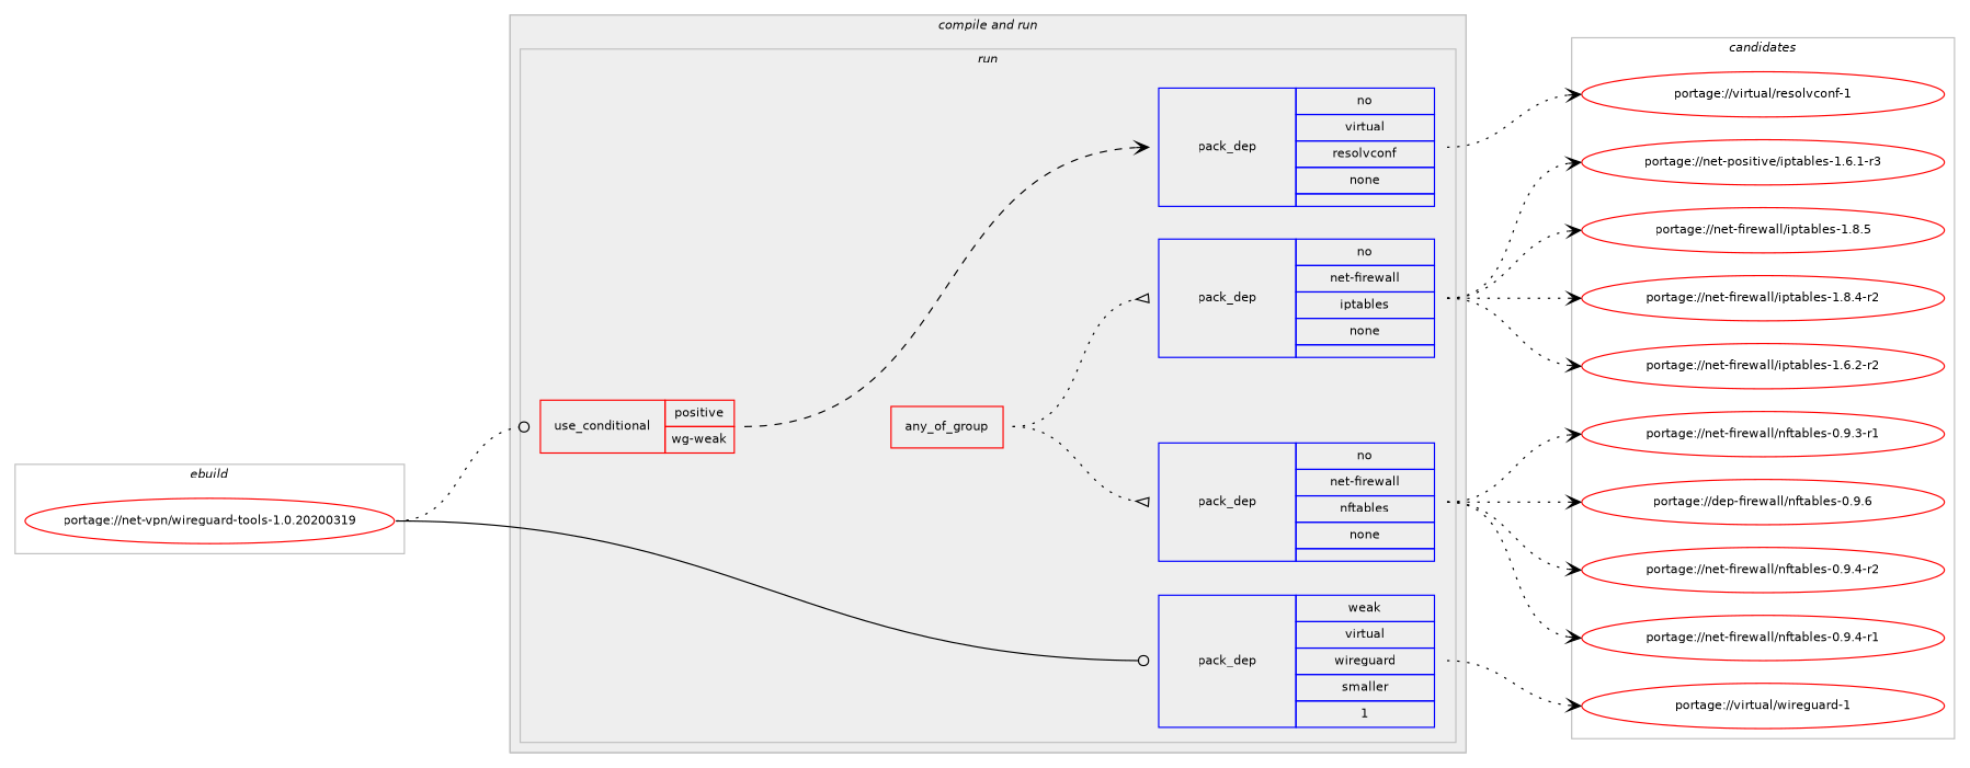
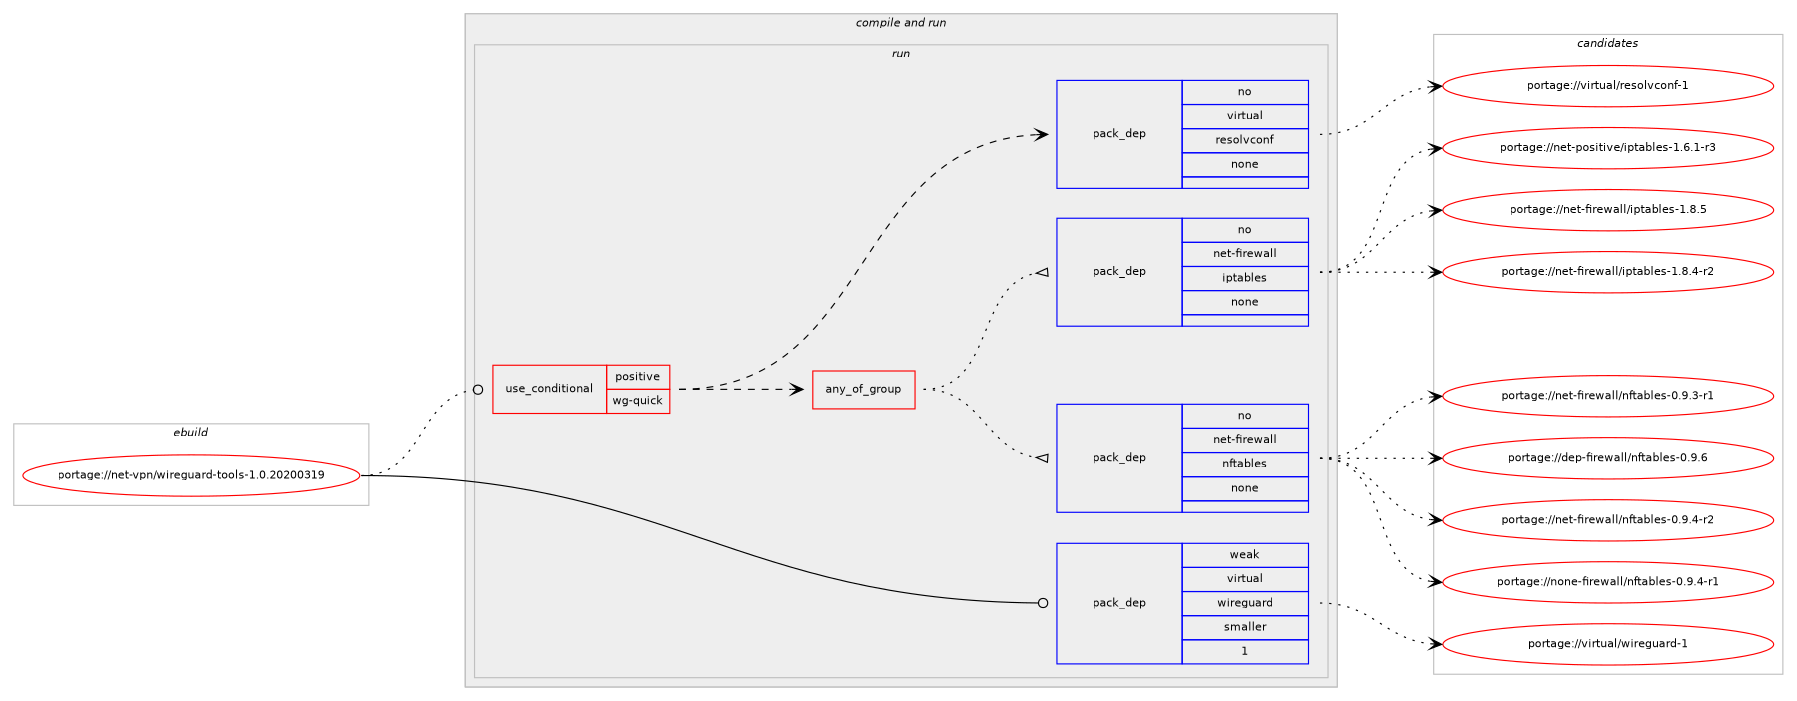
  digraph {
    compound=true
    concentrate=true
    fontname=Helvetica
    fontsize=10
    newrank=true
    rankdir=LR
    ranksep=1.5
    node [color=red fontname=Helvetica fontsize=10]
    edge [arrowhead=vee headport=w style=dotted tailport=e weight=100]
    n1 [label="portage://net-vpn/wireguard-tools-1.0.20200319" width=4]
    n2 [color=blue label=<<TABLE BORDER="0" CELLBORDER="1" CELLSPACING="0" CELLPADDING="4" WIDTH="220"><TR><TD ROWSPAN="6" CELLPADDING="30">pack_dep</TD></TR><TR><TD WIDTH="110">no</TD></TR><TR><TD>net-firewall</TD></TR><TR><TD>nftables</TD></TR><TR><TD>none</TD></TR><TR><TD></TD></TR></TABLE>> shape=none]
    n3 [color=blue label=<<TABLE BORDER="0" CELLBORDER="1" CELLSPACING="0" CELLPADDING="4" WIDTH="220"><TR><TD ROWSPAN="6" CELLPADDING="30">pack_dep</TD></TR><TR><TD WIDTH="110">no</TD></TR><TR><TD>net-firewall</TD></TR><TR><TD>iptables</TD></TR><TR><TD>none</TD></TR><TR><TD></TD></TR></TABLE>> shape=none]
    n4 [label=<<TABLE BORDER="0" CELLBORDER="1" CELLSPACING="0" CELLPADDING="4"><TR><TD CELLPADDING="10">any_of_group</TD></TR></TABLE>> shape=none]
    n5 [color=blue label=<<TABLE BORDER="0" CELLBORDER="1" CELLSPACING="0" CELLPADDING="4" WIDTH="220"><TR><TD ROWSPAN="6" CELLPADDING="30">pack_dep</TD></TR><TR><TD WIDTH="110">no</TD></TR><TR><TD>virtual</TD></TR><TR><TD>resolvconf</TD></TR><TR><TD>none</TD></TR><TR><TD></TD></TR></TABLE>> shape=none]
-   n6 [label=<<TABLE BORDER="0" CELLBORDER="1" CELLSPACING="0" CELLPADDING="4"><TR><TD ROWSPAN="3" CELLPADDING="10">use_conditional</TD></TR><TR><TD>positive</TD></TR><TR><TD>wg-weak</TD></TR></TABLE>> shape=none]
+   n6 [label=<<TABLE BORDER="0" CELLBORDER="1" CELLSPACING="0" CELLPADDING="4"><TR><TD ROWSPAN="3" CELLPADDING="10">use_conditional</TD></TR><TR><TD>positive</TD></TR><TR><TD>wg-quick</TD></TR></TABLE>> shape=none]
    n7 [color=blue label=<<TABLE BORDER="0" CELLBORDER="1" CELLSPACING="0" CELLPADDING="4" WIDTH="220"><TR><TD ROWSPAN="6" CELLPADDING="30">pack_dep</TD></TR><TR><TD WIDTH="110">weak</TD></TR><TR><TD>virtual</TD></TR><TR><TD>wireguard</TD></TR><TR><TD>smaller</TD></TR><TR><TD>1</TD></TR></TABLE>> shape=none]
    n8 [label="portage://dep-firewall/nftables-0.9.6" width=4]
    n9 [label="portage://net-firewall/nftables-0.9.4-r2" width=4]
-   n10 [label="portage://net-firewall/nftables-0.9.4-r1" width=4]
+   n10 [label="portage://none-firewall/nftables-0.9.4-r1" width=4]
    n11 [label="portage://net-firewall/nftables-0.9.3-r1" width=4]
    n12 [label="portage://net-firewall/iptables-1.8.5" width=4]
    n13 [label="portage://net-firewall/iptables-1.8.4-r2" width=4]
-   n14 [label="portage://net-firewall/iptables-1.6.2-r2" width=4]
    n15 [label="portage://net-positive/iptables-1.6.1-r3" width=4]
    n16 [label="portage://virtual/resolvconf-1" width=4]
    n17 [label="portage://virtual/wireguard-1" width=4]
    subgraph cluster_1 {
      color=gray
      label=<<i>ebuild</i>>
      rank=same
      n1
    }
    subgraph cluster_2 {
      color=gray
      label=<<i>dependencies</i>>
      subgraph cluster_3 {
        color=gray
        fillcolor="#eeeeee"
        label=<<i>compile</i>>
        style=filled
      }
      subgraph cluster_4 {
        color=gray
        fillcolor="#eeeeee"
        label=<<i>compile and run</i>>
        style=filled
      }
      subgraph cluster_5 {
        color=gray
        fillcolor="#eeeeee"
        label=<<i>run</i>>
        style=filled
        subgraph sub_6 {
          color=gray
          fillcolor="#eeeeee"
          label=<<i>run</i>>
          style=filled
          n6
          subgraph sub_7 {
            color=gray
            fillcolor="#eeeeee"
            label=<<i>run</i>>
            style=filled
            n4
            subgraph sub_8 {
              color=gray
              fillcolor="#eeeeee"
              label=<<i>run</i>>
              style=filled
              n2
            }
            subgraph sub_9 {
              color=gray
              fillcolor="#eeeeee"
              label=<<i>run</i>>
              style=filled
              n3
            }
          }
          subgraph sub_10 {
            color=gray
            fillcolor="#eeeeee"
            label=<<i>run</i>>
            style=filled
            n5
          }
        }
        subgraph sub_11 {
          color=gray
          fillcolor="#eeeeee"
          label=<<i>run</i>>
          style=filled
          n7
        }
      }
    }
    subgraph cluster_12 {
      color=gray
      label=<<i>candidates</i>>
      rank=same
      subgraph sub_13 {
        color=black
        label=<<i>candidates</i>>
        nodesep=1
        rank=same
        n8
        n9
        n10
        n11
      }
      subgraph sub_14 {
        color=black
        label=<<i>candidates</i>>
        nodesep=1
        rank=same
        n12
        n13
-       n14
        n15
      }
      subgraph sub_15 {
        color=black
        label=<<i>candidates</i>>
        nodesep=1
        rank=same
        n16
      }
      subgraph sub_16 {
        color=black
        label=<<i>candidates</i>>
        nodesep=1
        rank=same
        n17
      }
    }
    n1 -> n6 [arrowhead=odot weight=20]
    n1 -> n7 [arrowhead=odot style=solid weight=20]
    n2 -> n8
    n2 -> n9
    n2 -> n10
    n2 -> n11
    n3 -> n12
    n3 -> n13
-   n3 -> n14
    n3 -> n15
    n4 -> n2 [arrowhead=oinv weight=20]
    n4 -> n3 [arrowhead=oinv weight=20]
    n5 -> n16
+   n6 -> n4 [style=dashed weight=20]
    n6 -> n5 [style=dashed weight=20]
    n7 -> n17
  }
